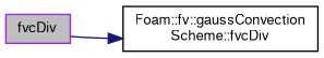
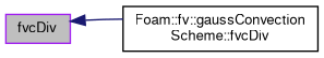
  digraph {
    rankdir=LR
    node [fontname=FreeSans fontsize=10 shape=record]
    n1 [color=purple fillcolor=grey75 fontcolor=black height=0.2 label=fvcDiv style=filled width=0.4]
    n2 [color=black height=0.2 label="Foam::fv::gaussConvection\lScheme::fvcDiv" width=0.4]
-   n1 -> n2 [color=midnightblue fontname=FreeSans fontsize=10 labelfontname=FreeSans labelfontsize=10 style=solid]
+   n2 -> n1 [color=midnightblue fontname=FreeSans fontsize=10 labelfontname=FreeSans labelfontsize=10 style=solid]
  }
